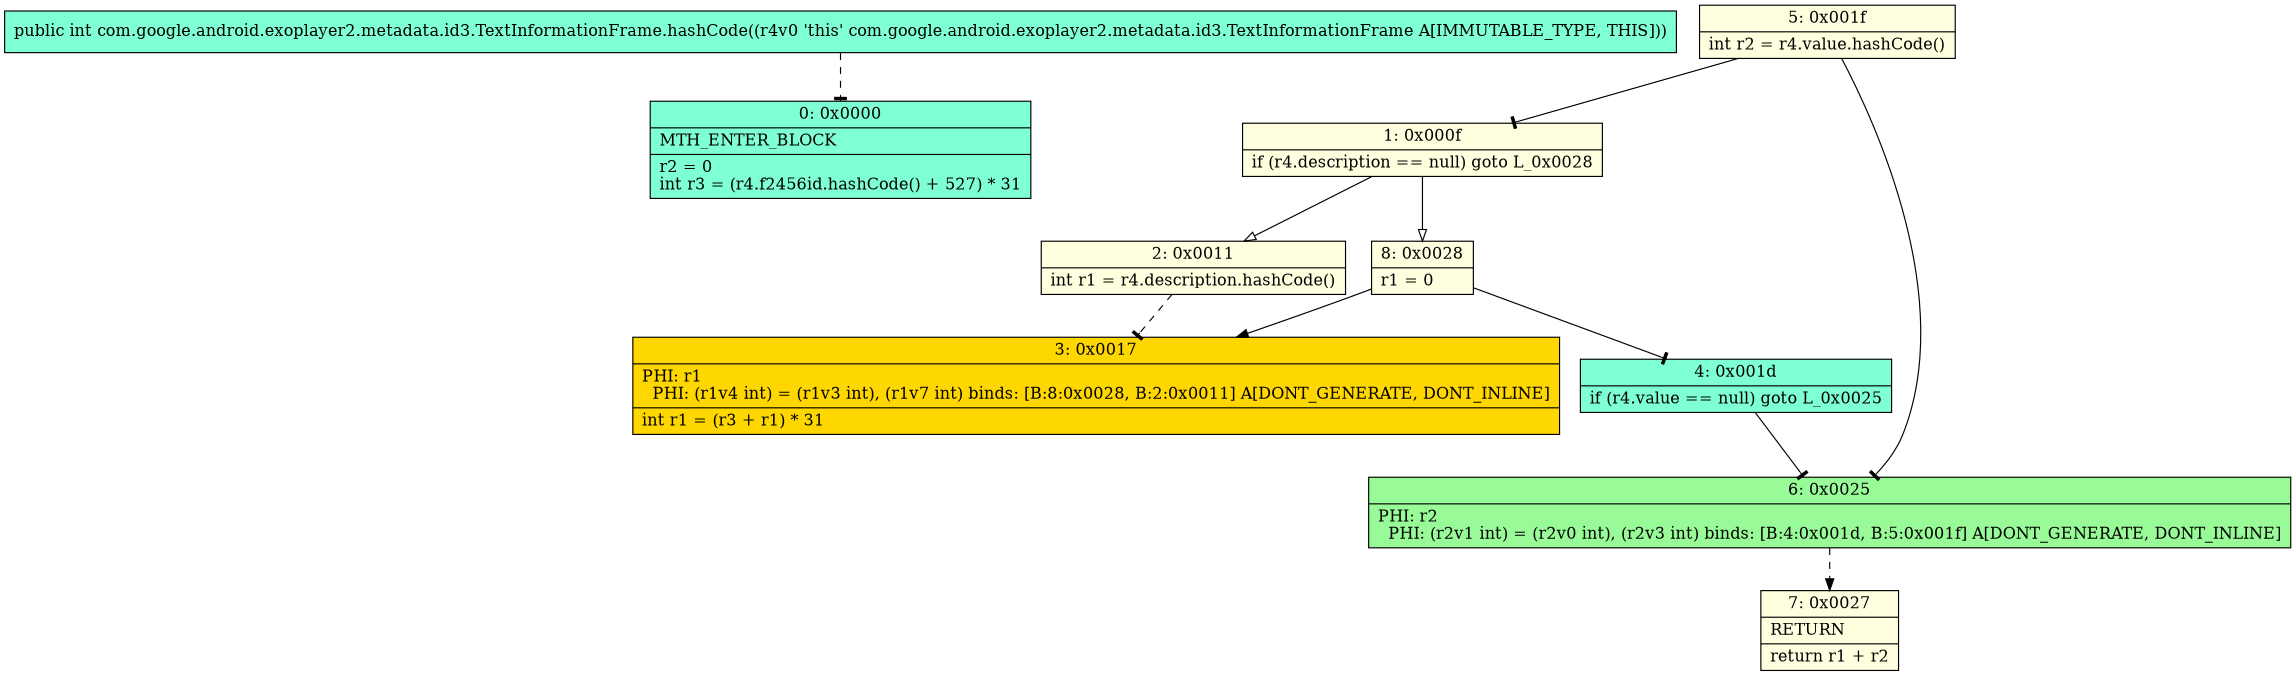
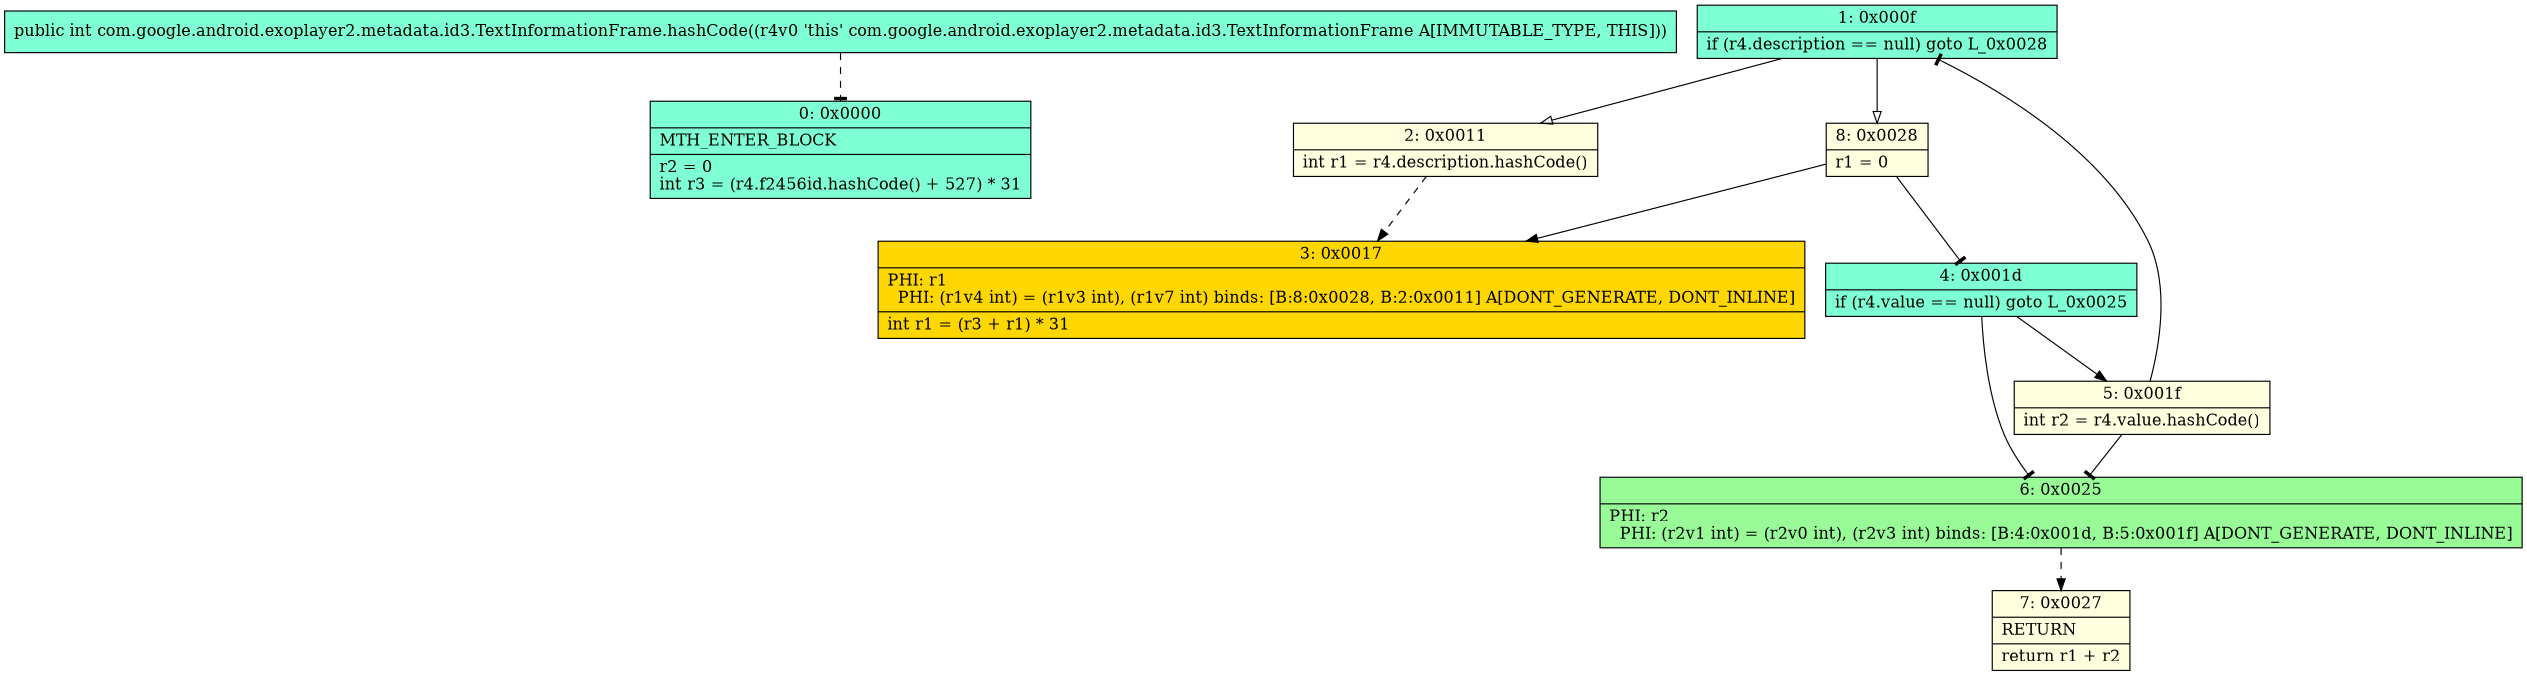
  digraph {
    node [fillcolor=lightyellow shape=record style=filled]
    edge [arrowhead=tee style=solid]
    n1 [fillcolor=aquamarine label="{0\:\ 0x0000|MTH_ENTER_BLOCK\l|r2 = 0\lint r3 = (r4.f2456id.hashCode() + 527) * 31\l}"]
-   n2 [label="{1\:\ 0x000f|if (r4.description == null) goto L_0x0028\l}"]
+   n2 [fillcolor=aquamarine label="{1\:\ 0x000f|if (r4.description == null) goto L_0x0028\l}"]
    n3 [label="{2\:\ 0x0011|int r1 = r4.description.hashCode()\l}"]
    n4 [label="{8\:\ 0x0028|r1 = 0\l}"]
    n5 [fillcolor=gold label="{3\:\ 0x0017|PHI: r1 \l  PHI: (r1v4 int) = (r1v3 int), (r1v7 int) binds: [B:8:0x0028, B:2:0x0011] A[DONT_GENERATE, DONT_INLINE]\l|int r1 = (r3 + r1) * 31\l}"]
    n6 [fillcolor=aquamarine label="{4\:\ 0x001d|if (r4.value == null) goto L_0x0025\l}"]
    n7 [label="{5\:\ 0x001f|int r2 = r4.value.hashCode()\l}"]
    n8 [fillcolor=palegreen label="{6\:\ 0x0025|PHI: r2 \l  PHI: (r2v1 int) = (r2v0 int), (r2v3 int) binds: [B:4:0x001d, B:5:0x001f] A[DONT_GENERATE, DONT_INLINE]\l}"]
    n9 [label="{7\:\ 0x0027|RETURN\l|return r1 + r2\l}"]
    n10 [fillcolor=aquamarine label="{public int com.google.android.exoplayer2.metadata.id3.TextInformationFrame.hashCode((r4v0 'this' com.google.android.exoplayer2.metadata.id3.TextInformationFrame A[IMMUTABLE_TYPE, THIS])) }"]
    n2 -> n3 [arrowhead=onormal]
    n2 -> n4 [arrowhead=onormal]
-   n3 -> n5 [style=dashed]
+   n3 -> n5 [arrowhead=normal style=dashed]
    n4 -> n5 [arrowhead=normal]
    n4 -> n6
+   n6 -> n7 [arrowhead=normal]
    n6 -> n8
    n7 -> n2
    n7 -> n8
    n8 -> n9 [arrowhead=normal style=dashed]
    n10 -> n1 [style=dashed]
  }
